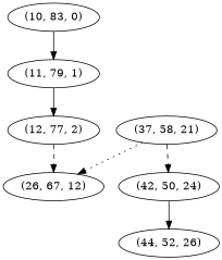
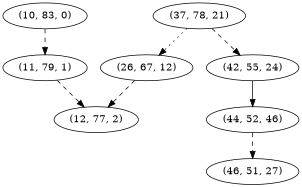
  digraph {
    edge [style=dashed]
    n1 [label="(10, 83, 0)"]
    "(11, 79, 1)"
    "(12, 77, 2)"
    "(26, 67, 12)"
-   "(37, 58, 21)"
-   "(42, 55, 24)" [label="(42, 50, 24)"]
-   "(44, 52, 26)"
-   n1 -> "(11, 79, 1)" [style=solid]
-   "(11, 79, 1)" -> "(12, 77, 2)" [style=solid]
-   "(12, 77, 2)" -> "(26, 67, 12)"
+   "(37, 58, 21)" [label="(37, 78, 21)"]
+   "(42, 55, 24)"
+   "(44, 52, 26)" [label="(44, 52, 46)"]
+   "(46, 51, 27)"
+   n1 -> "(11, 79, 1)"
+   "(11, 79, 1)" -> "(12, 77, 2)"
+   "(26, 67, 12)" -> "(12, 77, 2)"
    "(37, 58, 21)" -> "(26, 67, 12)" [style=dotted]
    "(37, 58, 21)" -> "(42, 55, 24)"
    "(42, 55, 24)" -> "(44, 52, 26)" [style=solid]
+   "(44, 52, 26)" -> "(46, 51, 27)"
  }
